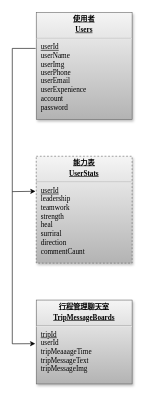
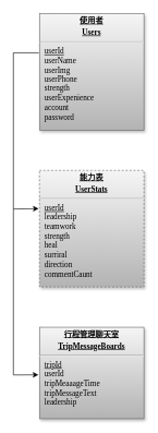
  <mxCell id="0" />
  <mxCell id="1" parent="0" />
- <mxCell id="2" value="&lt;p style=&quot;text-align: center ; margin: 4px 0px 0px ; text-decoration: underline&quot;&gt;&lt;b&gt;使用者&lt;/b&gt;&lt;/p&gt;&lt;p style=&quot;text-align: center ; margin: 4px 0px 0px ; text-decoration: underline&quot;&gt;&lt;strong&gt;Users&lt;/strong&gt;&lt;/p&gt;&lt;hr&gt;&lt;p style=&quot;margin: 0px ; margin-left: 8px&quot;&gt;&lt;u&gt;userId&lt;/u&gt;&lt;/p&gt;&lt;p style=&quot;margin: 0px ; margin-left: 8px&quot;&gt;userName&lt;/p&gt;&lt;p style=&quot;margin: 0px ; margin-left: 8px&quot;&gt;userImg&lt;/p&gt;&lt;p style=&quot;margin: 0px ; margin-left: 8px&quot;&gt;userPhone&lt;br&gt;&lt;/p&gt;&lt;p style=&quot;margin: 0px ; margin-left: 8px&quot;&gt;userEmail&lt;br&gt;&lt;/p&gt;&lt;p style=&quot;margin: 0px ; margin-left: 8px&quot;&gt;userExpenience&lt;br&gt;&lt;/p&gt;&lt;p style=&quot;margin: 0px ; margin-left: 8px&quot;&gt;account&lt;/p&gt;&lt;p style=&quot;margin: 0px ; margin-left: 8px&quot;&gt;password&lt;/p&gt;" style="verticalAlign=top;align=left;overflow=fill;fontSize=12;fontFamily=Times New Roman;html=1;strokeColor=#666666;shadow=1;fillColor=#f5f5f5;gradientColor=#b3b3b3;" parent="1" vertex="1"><mxGeometry x="60" y="20" width="160" height="178.36" as="geometry" /></mxCell>
+ <mxCell id="2" value="&lt;p style=&quot;text-align: center ; margin: 4px 0px 0px ; text-decoration: underline&quot;&gt;&lt;b&gt;使用者&lt;/b&gt;&lt;/p&gt;&lt;p style=&quot;text-align: center ; margin: 4px 0px 0px ; text-decoration: underline&quot;&gt;&lt;strong&gt;Users&lt;/strong&gt;&lt;/p&gt;&lt;hr&gt;&lt;p style=&quot;margin: 0px ; margin-left: 8px&quot;&gt;&lt;u&gt;userId&lt;/u&gt;&lt;/p&gt;&lt;p style=&quot;margin: 0px ; margin-left: 8px&quot;&gt;userName&lt;/p&gt;&lt;p style=&quot;margin: 0px ; margin-left: 8px&quot;&gt;userImg&lt;/p&gt;&lt;p style=&quot;margin: 0px ; margin-left: 8px&quot;&gt;userPhone&lt;br&gt;&lt;/p&gt;&lt;p style=&quot;margin: 0px ; margin-left: 8px&quot;&gt;strength&lt;br&gt;&lt;/p&gt;&lt;p style=&quot;margin: 0px ; margin-left: 8px&quot;&gt;userExpenience&lt;br&gt;&lt;/p&gt;&lt;p style=&quot;margin: 0px ; margin-left: 8px&quot;&gt;account&lt;/p&gt;&lt;p style=&quot;margin: 0px ; margin-left: 8px&quot;&gt;password&lt;/p&gt;" style="verticalAlign=top;align=left;overflow=fill;fontSize=12;fontFamily=Times New Roman;html=1;strokeColor=#666666;shadow=1;fillColor=#f5f5f5;gradientColor=#b3b3b3;" parent="1" vertex="1"><mxGeometry x="60" y="20" width="160" height="178.36" as="geometry" /></mxCell>
  <mxCell id="3" value="&lt;p style=&quot;text-align: center ; margin: 4px 0px 0px ; text-decoration: underline&quot;&gt;&lt;b&gt;能力表&lt;/b&gt;&lt;/p&gt;&lt;p style=&quot;text-align: center ; margin: 4px 0px 0px ; text-decoration: underline&quot;&gt;&lt;strong&gt;UserStats&lt;/strong&gt;&lt;/p&gt;&lt;hr&gt;&lt;p style=&quot;margin: 0px ; margin-left: 8px&quot;&gt;&lt;u&gt;userId&lt;/u&gt;&lt;/p&gt;&lt;p style=&quot;margin: 0px ; margin-left: 8px&quot;&gt;leadership&lt;/p&gt;&lt;p style=&quot;margin: 0px ; margin-left: 8px&quot;&gt;teamwork&lt;/p&gt;&lt;p style=&quot;margin: 0px ; margin-left: 8px&quot;&gt;strength&lt;/p&gt;&lt;p style=&quot;margin: 0px ; margin-left: 8px&quot;&gt;heal&lt;/p&gt;&lt;p style=&quot;margin: 0px ; margin-left: 8px&quot;&gt;surriral&lt;/p&gt;&lt;p style=&quot;margin: 0px ; margin-left: 8px&quot;&gt;direction&lt;/p&gt;&lt;p style=&quot;margin: 0px ; margin-left: 8px&quot;&gt;commentCaunt&lt;/p&gt;" style="verticalAlign=top;align=left;overflow=fill;fontSize=12;fontFamily=Times New Roman;html=1;strokeColor=#666666;shadow=1;fillColor=#f5f5f5;gradientColor=#b3b3b3;dashed=1;" vertex="1" parent="1"><mxGeometry x="60" y="260" width="160" height="178.36" as="geometry" /></mxCell>
  <mxCell id="4" value="" style="endArrow=classic;html=1;rounded=0;fontFamily=Times New Roman;entryX=-0.008;entryY=0.328;entryDx=0;entryDy=0;entryPerimeter=0;" edge="1" parent="1" target="3"><mxGeometry width="50" height="50" relative="1" as="geometry"><mxPoint x="59" y="80" as="sourcePoint" /><mxPoint x="240" y="160" as="targetPoint" /><Array as="points"><mxPoint x="20" y="80" /><mxPoint x="20" y="319" /></Array></mxGeometry></mxCell>
- <mxCell id="5" value="&lt;p style=&quot;text-align: center ; margin: 4px 0px 0px ; text-decoration: underline&quot;&gt;&lt;b&gt;行程管理聊天室&lt;/b&gt;&lt;/p&gt;&lt;p style=&quot;text-align: center ; margin: 4px 0px 0px ; text-decoration: underline&quot;&gt;&lt;strong&gt;TripMessageBoards&lt;/strong&gt;&lt;/p&gt;&lt;hr&gt;&lt;p style=&quot;margin: 0px ; margin-left: 8px&quot;&gt;&lt;u&gt;tripId&lt;/u&gt;&lt;/p&gt;&lt;p style=&quot;margin: 0px ; margin-left: 8px&quot;&gt;userId&lt;/p&gt;&lt;p style=&quot;margin: 0px ; margin-left: 8px&quot;&gt;tripMeaaageTime&lt;/p&gt;&lt;p style=&quot;margin: 0px ; margin-left: 8px&quot;&gt;tripMessageText&lt;/p&gt;&lt;p style=&quot;margin: 0px ; margin-left: 8px&quot;&gt;tripMessageImg&lt;/p&gt;" style="verticalAlign=top;align=left;overflow=fill;fontSize=12;fontFamily=Times New Roman;html=1;strokeColor=#666666;shadow=1;fillColor=#f5f5f5;gradientColor=#b3b3b3;" vertex="1" parent="1"><mxGeometry x="60" y="500" width="160" height="140" as="geometry" /></mxCell>
+ <mxCell id="5" value="&lt;p style=&quot;text-align: center ; margin: 4px 0px 0px ; text-decoration: underline&quot;&gt;&lt;b&gt;行程管理聊天室&lt;/b&gt;&lt;/p&gt;&lt;p style=&quot;text-align: center ; margin: 4px 0px 0px ; text-decoration: underline&quot;&gt;&lt;strong&gt;TripMessageBoards&lt;/strong&gt;&lt;/p&gt;&lt;hr&gt;&lt;p style=&quot;margin: 0px ; margin-left: 8px&quot;&gt;&lt;u&gt;tripId&lt;/u&gt;&lt;/p&gt;&lt;p style=&quot;margin: 0px ; margin-left: 8px&quot;&gt;userId&lt;/p&gt;&lt;p style=&quot;margin: 0px ; margin-left: 8px&quot;&gt;tripMeaaageTime&lt;/p&gt;&lt;p style=&quot;margin: 0px ; margin-left: 8px&quot;&gt;tripMessageText&lt;/p&gt;&lt;p style=&quot;margin: 0px ; margin-left: 8px&quot;&gt;leadership&lt;/p&gt;" style="verticalAlign=top;align=left;overflow=fill;fontSize=12;fontFamily=Times New Roman;html=1;strokeColor=#666666;shadow=1;fillColor=#f5f5f5;gradientColor=#b3b3b3;" vertex="1" parent="1"><mxGeometry x="60" y="500" width="160" height="140" as="geometry" /></mxCell>
  <mxCell id="6" value="" style="endArrow=classic;html=1;rounded=0;fontFamily=Times New Roman;entryX=-0.004;entryY=0.527;entryDx=0;entryDy=0;entryPerimeter=0;" edge="1" parent="1"><mxGeometry width="50" height="50" relative="1" as="geometry"><mxPoint x="20" y="319" as="sourcePoint" /><mxPoint x="58.36" y="572.78" as="targetPoint" /><Array as="points"><mxPoint x="20" y="573" /></Array></mxGeometry></mxCell>
